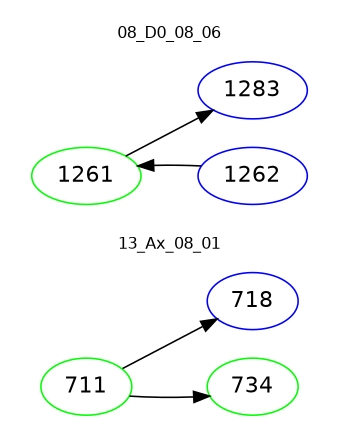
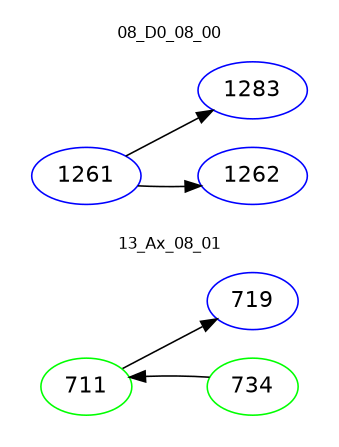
  digraph {
    fontname="DejaVu Sans"
    rankdir=LR
    node [color=green fontname="DejaVu Sans"]
    edge [color=black fontname="DejaVu Sans"]
    n1 [label=711]
    n2 [label=734]
-   n3 [color=blue label=718]
-   n4 [label=1261]
+   n3 [color=blue label=719]
+   n4 [color=blue label=1261]
    n5 [color=blue label=1262]
    n6 [color=blue label=1283]
    subgraph cluster_1 {
      color=white
      fontsize=10
      label="13_Ax_08_01"
      n1
      n2
      n3
    }
    subgraph cluster_2 {
      color=white
      fontsize=10
-     label="08_D0_08_06"
+     label="08_D0_08_00"
      n4
      n5
      n6
    }
-   n1 -> n2
+   n2 -> n1
    n1 -> n3
-   n5 -> n4
+   n4 -> n5
    n4 -> n6
  }
